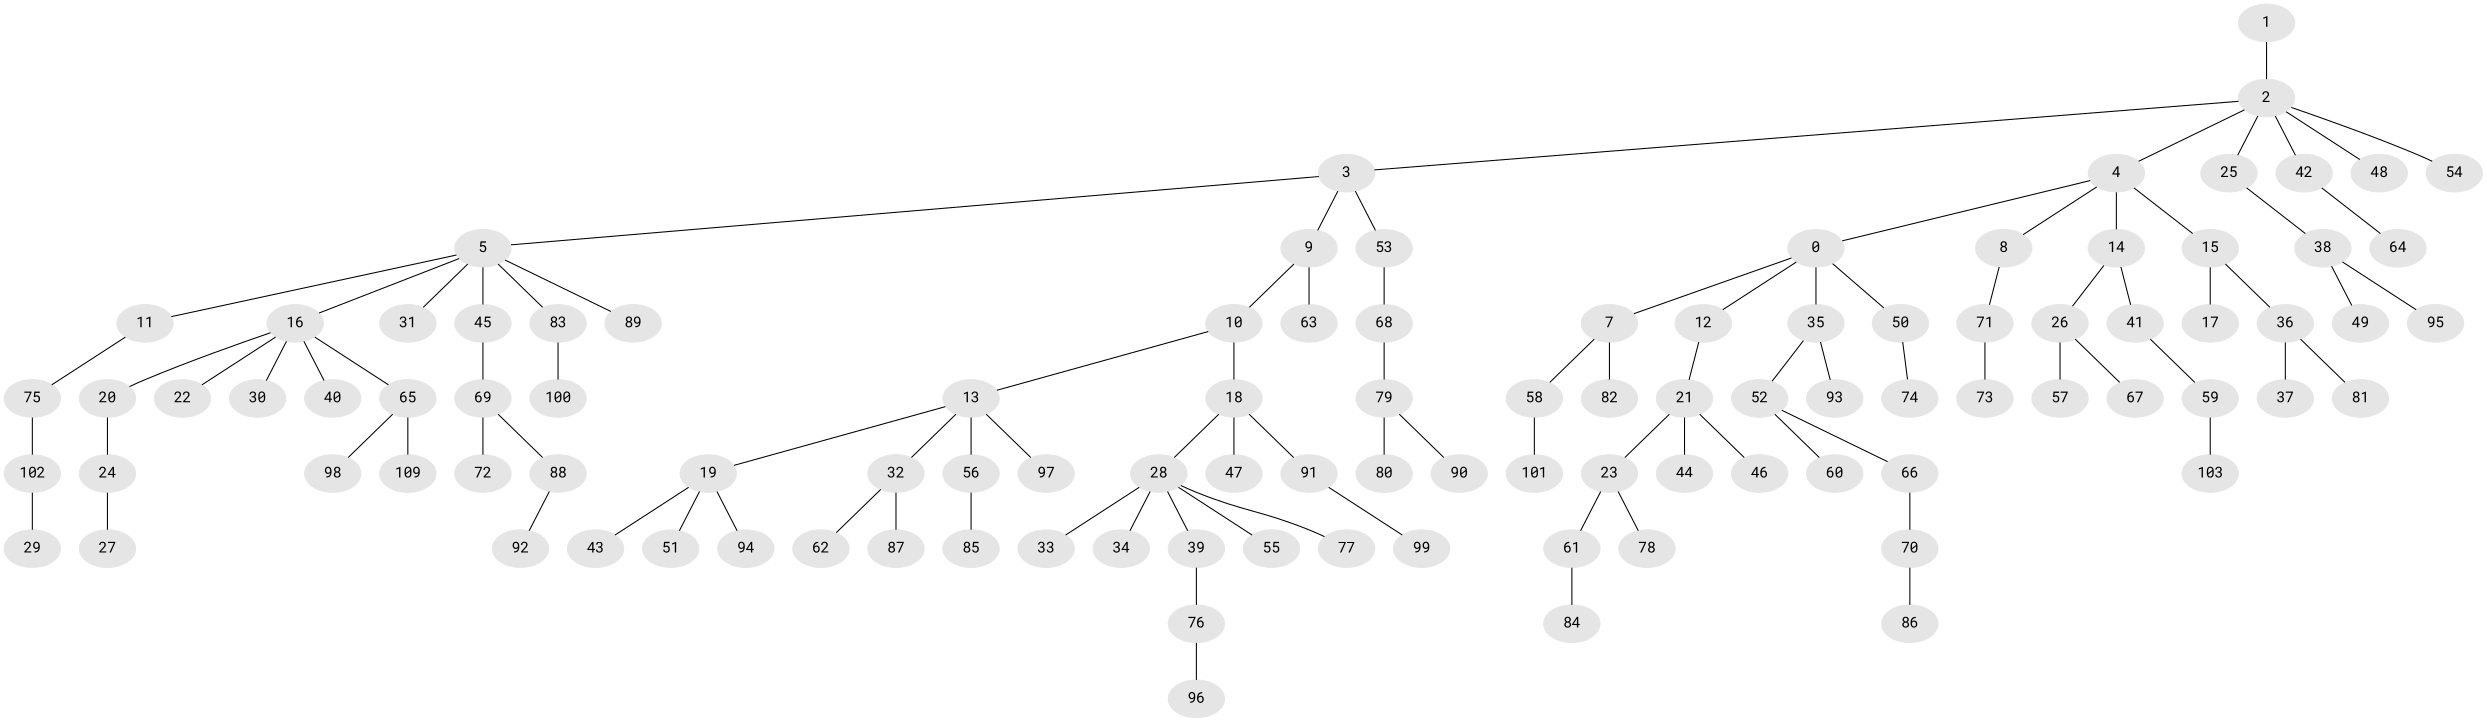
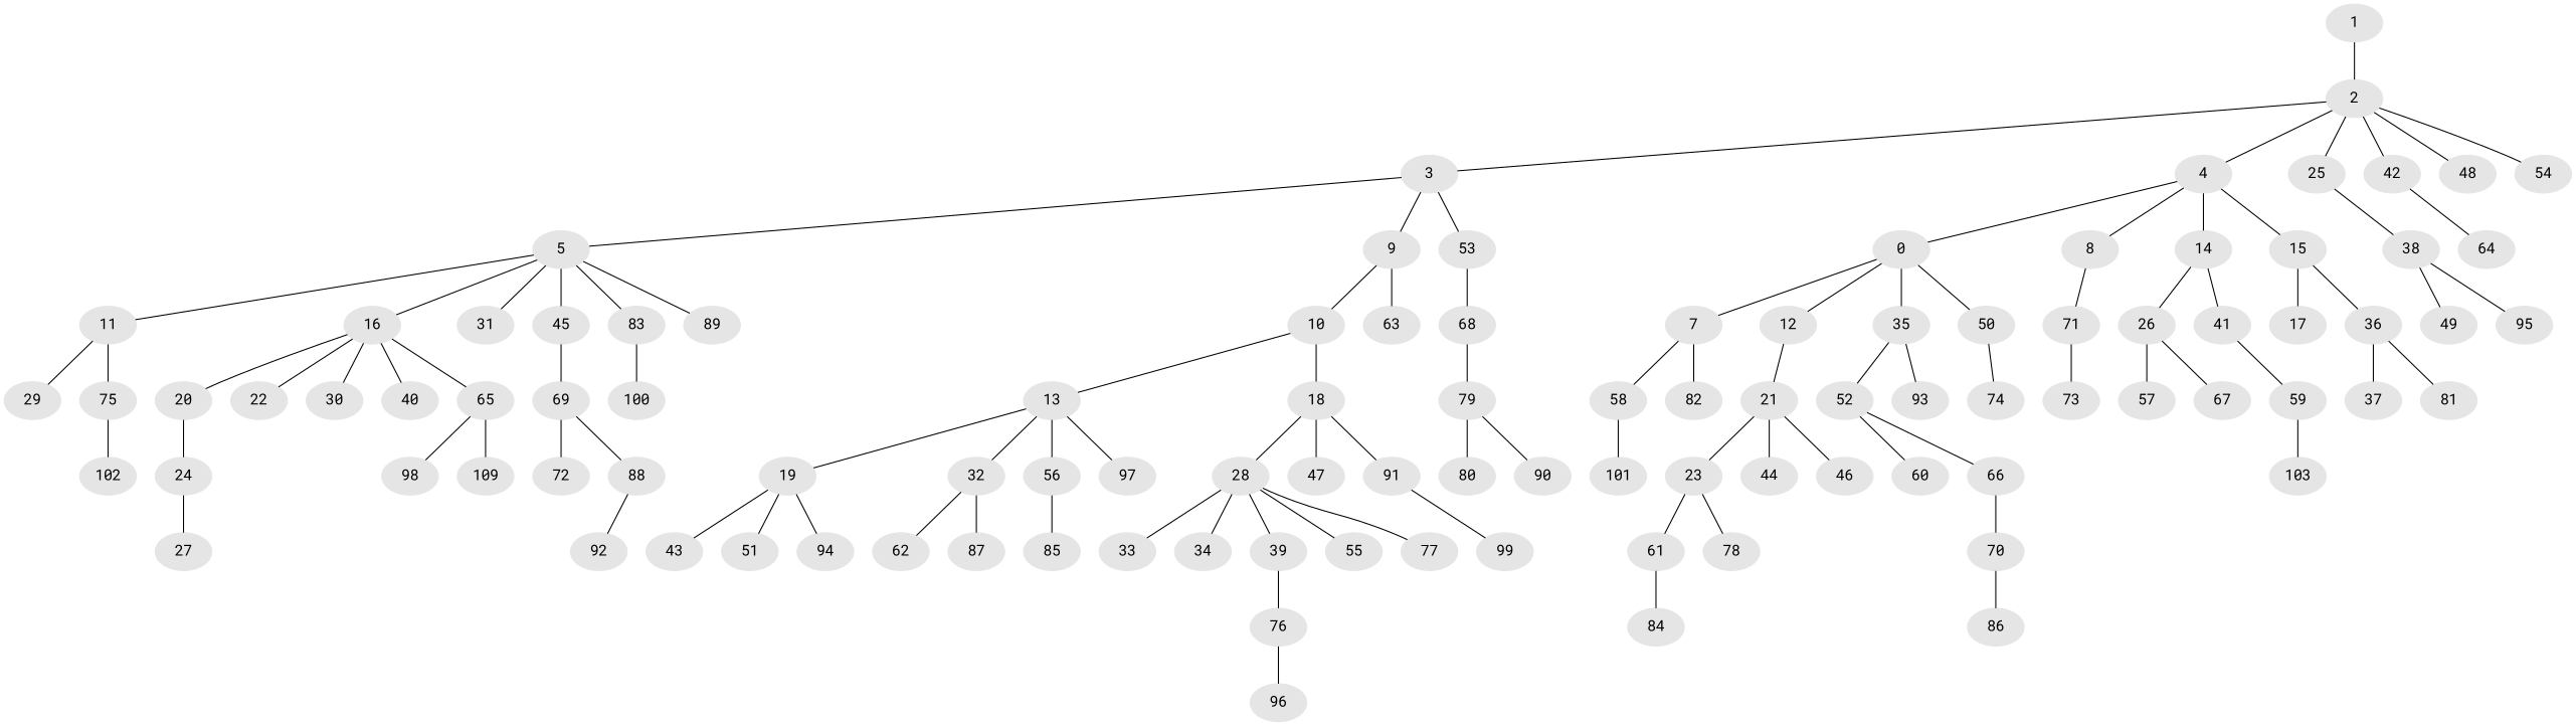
  graph {
    fontname="Roboto Mono"
    node [color=gray90 fontname="Roboto Mono" style=filled]
    edge [fontname="Roboto Mono"]
    1
    2
    3
    4
    25
    42
    48
    54
    5
    9
    53
    n12 [label=0]
    8
    14
    15
    38
    64
    11
    16
    31
    45
    83
    89
    10
    63
    68
    7
    12
    35
    50
    71
    26
    41
    17
    36
    29
    75
    20
    22
    30
    40
    65
    69
    100
    58
    82
    21
    52
    93
    74
    101
    73
    13
    18
    19
    32
    56
    97
    28
    47
    91
    102
    23
    44
    46
    43
    51
    94
    62
    87
    85
    57
    67
    59
    37
    81
    24
    98
    n79 [label=109]
    33
    34
    39
    55
    77
    99
    27
    61
    78
    84
    49
    95
    76
    60
    66
    96
    103
    72
    88
    70
    79
    86
    80
    90
    92
    1 -- 2
    2 -- 3
    2 -- 4
    2 -- 25
    2 -- 42
    2 -- 48
    2 -- 54
    3 -- 5
    3 -- 9
    3 -- 53
    4 -- n12
    4 -- 8
    4 -- 14
    4 -- 15
    25 -- 38
    42 -- 64
    5 -- 11
    5 -- 16
    5 -- 31
    5 -- 45
    5 -- 83
    5 -- 89
    9 -- 10
    9 -- 63
    53 -- 68
    n12 -- 7
    n12 -- 12
    n12 -- 35
    n12 -- 50
    8 -- 71
    14 -- 26
    14 -- 41
    15 -- 17
    15 -- 36
    38 -- 49
    38 -- 95
-   102 -- 29
+   11 -- 29
    11 -- 75
    16 -- 20
    16 -- 22
    16 -- 30
    16 -- 40
    16 -- 65
    45 -- 69
    83 -- 100
    10 -- 13
    10 -- 18
    68 -- 79
    7 -- 58
    7 -- 82
    12 -- 21
    35 -- 52
    35 -- 93
    50 -- 74
    71 -- 73
    26 -- 57
    26 -- 67
    41 -- 59
    36 -- 37
    36 -- 81
    75 -- 102
    20 -- 24
    65 -- 98
    65 -- n79
    69 -- 72
    69 -- 88
    58 -- 101
    21 -- 23
    21 -- 44
    21 -- 46
    52 -- 60
    52 -- 66
    13 -- 19
    13 -- 32
    13 -- 56
    13 -- 97
    18 -- 28
    18 -- 47
    18 -- 91
    19 -- 43
    19 -- 51
    19 -- 94
    32 -- 62
    32 -- 87
    56 -- 85
    28 -- 33
    28 -- 34
    28 -- 39
    28 -- 55
    28 -- 77
    91 -- 99
    23 -- 61
    23 -- 78
    59 -- 103
    24 -- 27
    39 -- 76
    61 -- 84
    76 -- 96
    66 -- 70
    88 -- 92
    70 -- 86
    79 -- 80
    79 -- 90
  }
